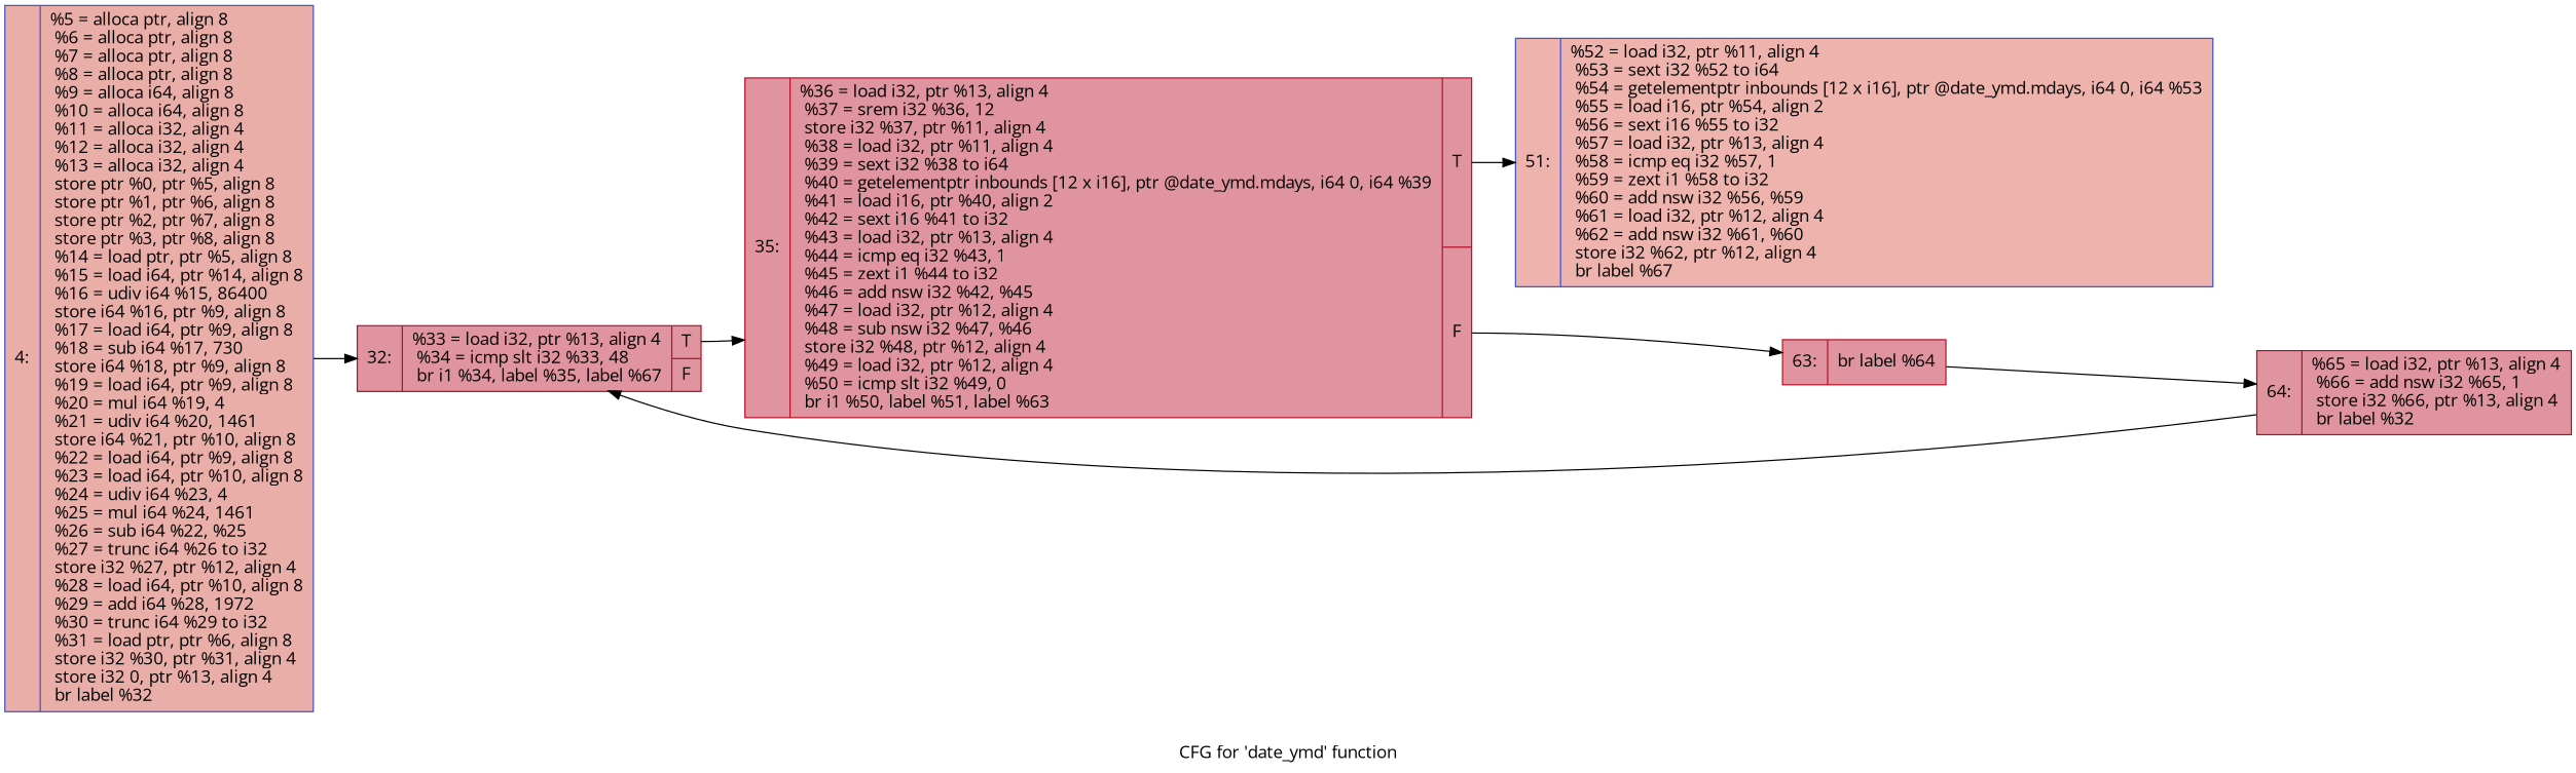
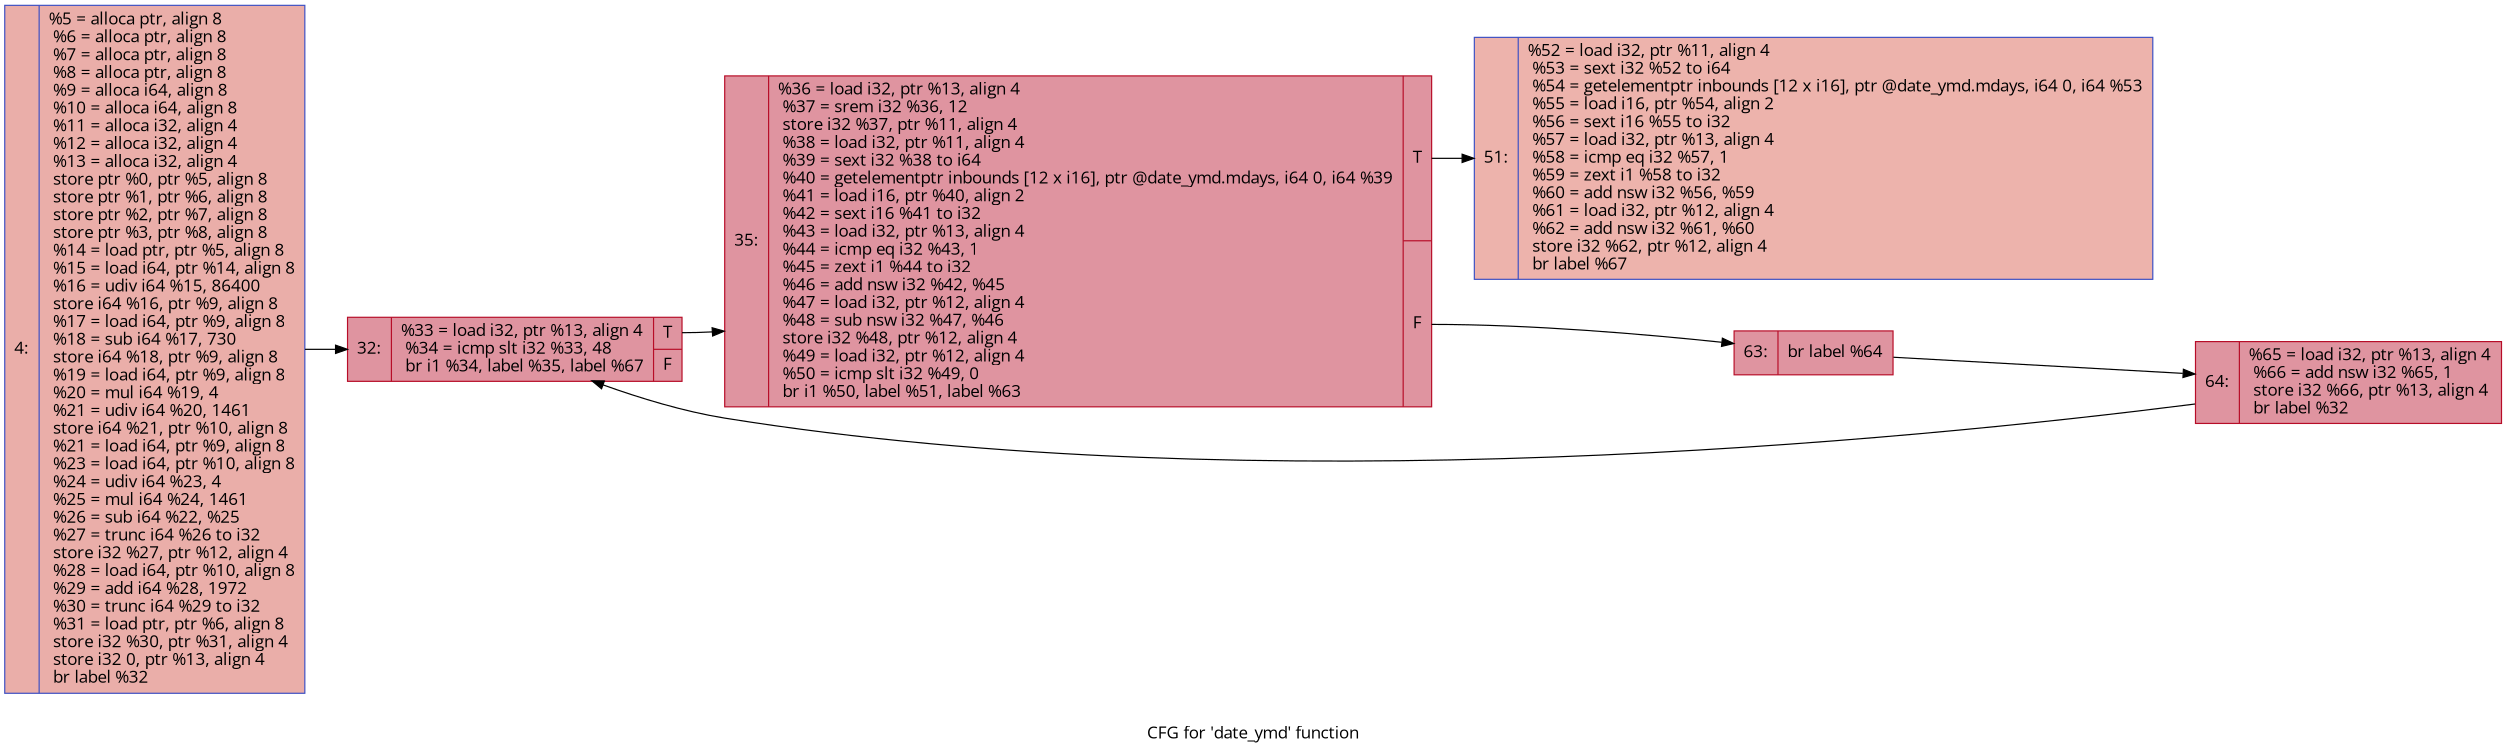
  digraph {
    fontname="Open Sans"
    label="CFG for 'date_ymd' function"
    rankdir=LR
    node [color="#b70d28ff" fillcolor="#b70d2870" fontname="Open Sans" shape=record style=filled]
    edge [fontname="Open Sans"]
-   n1 [color="#3d50c3ff" fillcolor="#d0473d70" label="{4:\l|  %5 = alloca ptr, align 8\l  %6 = alloca ptr, align 8\l  %7 = alloca ptr, align 8\l  %8 = alloca ptr, align 8\l  %9 = alloca i64, align 8\l  %10 = alloca i64, align 8\l  %11 = alloca i32, align 4\l  %12 = alloca i32, align 4\l  %13 = alloca i32, align 4\l  store ptr %0, ptr %5, align 8\l  store ptr %1, ptr %6, align 8\l  store ptr %2, ptr %7, align 8\l  store ptr %3, ptr %8, align 8\l  %14 = load ptr, ptr %5, align 8\l  %15 = load i64, ptr %14, align 8\l  %16 = udiv i64 %15, 86400\l  store i64 %16, ptr %9, align 8\l  %17 = load i64, ptr %9, align 8\l  %18 = sub i64 %17, 730\l  store i64 %18, ptr %9, align 8\l  %19 = load i64, ptr %9, align 8\l  %20 = mul i64 %19, 4\l  %21 = udiv i64 %20, 1461\l  store i64 %21, ptr %10, align 8\l  %22 = load i64, ptr %9, align 8\l  %23 = load i64, ptr %10, align 8\l  %24 = udiv i64 %23, 4\l  %25 = mul i64 %24, 1461\l  %26 = sub i64 %22, %25\l  %27 = trunc i64 %26 to i32\l  store i32 %27, ptr %12, align 4\l  %28 = load i64, ptr %10, align 8\l  %29 = add i64 %28, 1972\l  %30 = trunc i64 %29 to i32\l  %31 = load ptr, ptr %6, align 8\l  store i32 %30, ptr %31, align 4\l  store i32 0, ptr %13, align 4\l  br label %32\l}"]
+   n1 [color="#3d50c3ff" fillcolor="#d0473d70" label="{4:\l|  %5 = alloca ptr, align 8\l  %6 = alloca ptr, align 8\l  %7 = alloca ptr, align 8\l  %8 = alloca ptr, align 8\l  %9 = alloca i64, align 8\l  %10 = alloca i64, align 8\l  %11 = alloca i32, align 4\l  %12 = alloca i32, align 4\l  %13 = alloca i32, align 4\l  store ptr %0, ptr %5, align 8\l  store ptr %1, ptr %6, align 8\l  store ptr %2, ptr %7, align 8\l  store ptr %3, ptr %8, align 8\l  %14 = load ptr, ptr %5, align 8\l  %15 = load i64, ptr %14, align 8\l  %16 = udiv i64 %15, 86400\l  store i64 %16, ptr %9, align 8\l  %17 = load i64, ptr %9, align 8\l  %18 = sub i64 %17, 730\l  store i64 %18, ptr %9, align 8\l  %19 = load i64, ptr %9, align 8\l  %20 = mul i64 %19, 4\l  %21 = udiv i64 %20, 1461\l  store i64 %21, ptr %10, align 8\l  %21 = load i64, ptr %9, align 8\l  %23 = load i64, ptr %10, align 8\l  %24 = udiv i64 %23, 4\l  %25 = mul i64 %24, 1461\l  %26 = sub i64 %22, %25\l  %27 = trunc i64 %26 to i32\l  store i32 %27, ptr %12, align 4\l  %28 = load i64, ptr %10, align 8\l  %29 = add i64 %28, 1972\l  %30 = trunc i64 %29 to i32\l  %31 = load ptr, ptr %6, align 8\l  store i32 %30, ptr %31, align 4\l  store i32 0, ptr %13, align 4\l  br label %32\l}"]
    n2 [label="{32:\l|  %33 = load i32, ptr %13, align 4\l  %34 = icmp slt i32 %33, 48\l  br i1 %34, label %35, label %67\l|{<s0>T|<s1>F}}"]
    n3 [label="{35:\l|  %36 = load i32, ptr %13, align 4\l  %37 = srem i32 %36, 12\l  store i32 %37, ptr %11, align 4\l  %38 = load i32, ptr %11, align 4\l  %39 = sext i32 %38 to i64\l  %40 = getelementptr inbounds [12 x i16], ptr @date_ymd.mdays, i64 0, i64 %39\l  %41 = load i16, ptr %40, align 2\l  %42 = sext i16 %41 to i32\l  %43 = load i32, ptr %13, align 4\l  %44 = icmp eq i32 %43, 1\l  %45 = zext i1 %44 to i32\l  %46 = add nsw i32 %42, %45\l  %47 = load i32, ptr %12, align 4\l  %48 = sub nsw i32 %47, %46\l  store i32 %48, ptr %12, align 4\l  %49 = load i32, ptr %12, align 4\l  %50 = icmp slt i32 %49, 0\l  br i1 %50, label %51, label %63\l|{<s0>T|<s1>F}}"]
    n4 [color="#3d50c3ff" fillcolor="#d6524470" label="{51:\l|  %52 = load i32, ptr %11, align 4\l  %53 = sext i32 %52 to i64\l  %54 = getelementptr inbounds [12 x i16], ptr @date_ymd.mdays, i64 0, i64 %53\l  %55 = load i16, ptr %54, align 2\l  %56 = sext i16 %55 to i32\l  %57 = load i32, ptr %13, align 4\l  %58 = icmp eq i32 %57, 1\l  %59 = zext i1 %58 to i32\l  %60 = add nsw i32 %56, %59\l  %61 = load i32, ptr %12, align 4\l  %62 = add nsw i32 %61, %60\l  store i32 %62, ptr %12, align 4\l  br label %67\l}"]
    n5 [label="{63:\l|  br label %64\l}"]
    n6 [label="{64:\l|  %65 = load i32, ptr %13, align 4\l  %66 = add nsw i32 %65, 1\l  store i32 %66, ptr %13, align 4\l  br label %32\l}"]
    n1 -> n2
    n2 -> n3 [tailport=s0]
    n3 -> n4 [tailport=s0]
    n3 -> n5 [tailport=s1]
    n5 -> n6
    n6 -> n2
  }
